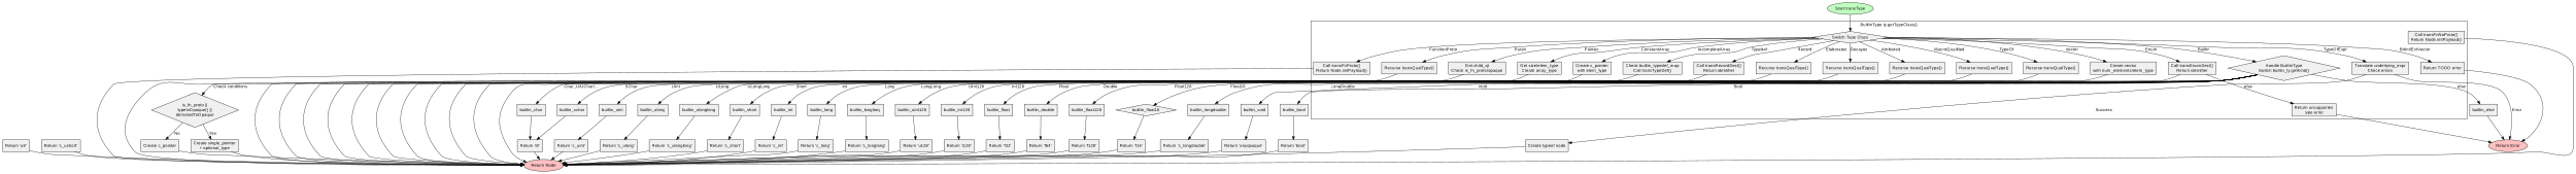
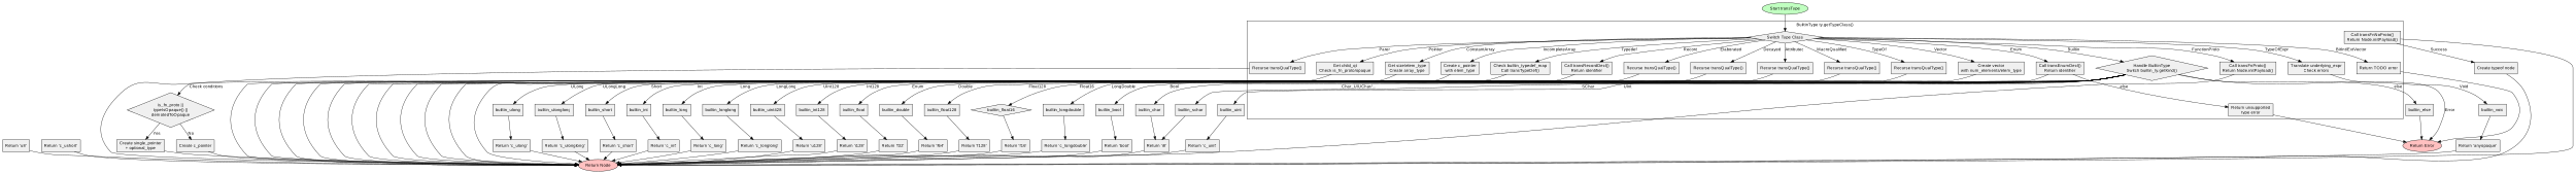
  digraph {
    fontname=Arial
    nodesep=0.5
    ranksep=0.3
    node [fillcolor="#f0f0f0" fontname=Arial shape=box style=filled]
    edge [fontname=Arial]
    n1 [label="Switch Type Class" shape=diamond]
    n2 [label="Handle BuiltinType\nSwitch builtin_ty.getKind()" shape=diamond]
    n3 [label="Call transFnProto()\nReturn Node.initPayload()"]
    n4 [label="Call transFnNoProto()\nReturn Node.initPayload()"]
    n5 [label="Recurse transQualType()"]
    n6 [label="Get child_qt\nCheck is_fn_proto/opaque"]
    n7 [label="Get size/elem_type\nCreate array_type"]
    n8 [label="Create c_pointer\nwith elem_type"]
    n9 [label="Check builtin_typedef_map\nCall transTypeDef()"]
    n10 [label="Call transRecordDecl()\nReturn identifier"]
    n11 [label="Call transEnumDecl()\nReturn identifier"]
    n12 [label="Recurse transQualType()"]
    n13 [label="Recurse transQualType()"]
    n14 [label="Recurse transQualType()"]
    n15 [label="Recurse transQualType()"]
    n16 [label="Recurse transQualType()"]
    n17 [label="Translate underlying_expr\nCheck errors"]
    n18 [label="Create vector\nwith num_elements/elem_type"]
    n19 [label="Return TODO error"]
    n20 [label="Return unsupported\ntype error"]
    builtin_void
    builtin_bool
    builtin_char
    builtin_schar
    builtin_uint
    builtin_ulong
    builtin_ulonglong
    builtin_short
    builtin_int
    builtin_long
    builtin_longlong
-   builtin_uint128
+   builtin_uint128 [label=builtin_uint428]
    builtin_int128
    builtin_float
    builtin_double
    builtin_float128
    builtin_float16 [shape=diamond]
    builtin_longdouble
    builtin_else
    n40 [fillcolor="#ffc0c0" label="Return Node" shape=ellipse]
    n41 [label="is_fn_proto ||\ntypeIsOpaque() ||\ndemotedToOpaque" shape=diamond]
    n42 [fillcolor="#ffc0c0" label="Return Error" shape=ellipse]
    n43 [label="Create typeof node"]
    n44 [fillcolor="#c0ffc0" label="Start transType" shape=ellipse]
    n45 [label="Return 'anyopaque'"]
    n46 [label="Return 'bool'"]
    n47 [label="Return 'i8'"]
    n48 [label="Return 'c_uint'"]
    n49 [label="Return 'c_ulong'"]
    n50 [label="Return 'c_ulonglong'"]
    n51 [label="Return 'c_short'"]
    n52 [label="Return 'c_int'"]
    n53 [label="Return 'c_long'"]
    n54 [label="Return 'c_longlong'"]
    n55 [label="Return 'u128'"]
    n56 [label="Return 'i128'"]
    n57 [label="Return 'f32'"]
    n58 [label="Return 'f64'"]
    n59 [label="Return 'f128'"]
    n60 [label="Return 'f16'"]
    n61 [label="Return 'c_longdouble'"]
    n62 [label="Create single_pointer\n+ optional_type"]
    n63 [label="Create c_pointer"]
    n64 [label="Return 'u8'"]
    n65 [label="Return 'c_ushort'"]
    subgraph cluster_1 {
      label="BuiltinType ty.getTypeClass()"
      n1
      n2
      n3
      n4
      n5
      n6
      n7
      n8
      n9
      n10
      n11
      n12
      n13
      n14
      n15
      n16
      n17
      n18
      n19
      n20
    }
    n1 -> n2 [label=Builtin]
    n1 -> n3 [label=FunctionProto]
    n1 -> n5 [label=Paren]
    n1 -> n6 [label=Pointer]
    n1 -> n7 [label=ConstantArray]
    n1 -> n8 [label=IncompleteArray]
    n1 -> n9 [label=Typedef]
    n1 -> n10 [label=Record]
    n1 -> n11 [label=Enum]
    n1 -> n12 [label=Elaborated]
    n1 -> n13 [label=Decayed]
    n1 -> n14 [label=Attributed]
    n1 -> n15 [label=MacroQualified]
    n1 -> n16 [label=TypeOf]
    n1 -> n17 [label=TypeOfExpr]
    n1 -> n18 [label=Vector]
    n1 -> n19 [label="BitInt/ExtVector"]
    n2 -> builtin_void [label=Void]
    n2 -> builtin_bool [label=Bool]
    n2 -> builtin_char [label="Char_U/UChar/..."]
    n2 -> builtin_schar [label=SChar]
    n2 -> builtin_uint [label=UInt]
    n2 -> builtin_ulong [label=ULong]
    n2 -> builtin_ulonglong [label=ULongLong]
    n2 -> builtin_short [label=Short]
    n2 -> builtin_int [label=Int]
    n2 -> builtin_long [label=Long]
    n2 -> builtin_longlong [label=LongLong]
    n2 -> builtin_uint128 [label=UInt128]
    n2 -> builtin_int128 [label=Int128]
-   n2 -> builtin_float [label=Float]
+   n2 -> builtin_float [label=Enum]
    n2 -> builtin_double [label=Double]
    n2 -> builtin_float128 [label=Float128]
    n2 -> builtin_float16 [label=Float16]
    n2 -> builtin_longdouble [label=LongDouble]
    n2 -> builtin_else [label=else]
    n3 -> n40
    n4 -> n40
    n5 -> n40
    n6 -> n41 [label="Check conditions"]
    n7 -> n40
    n8 -> n40
    n9 -> n40
    n10 -> n40
    n11 -> n20 [label=else]
    n11 -> n40
    n12 -> n40
    n13 -> n40
    n14 -> n40
    n15 -> n40
    n16 -> n40
    n17 -> n42 [label=Error]
-   n17 -> n43 [label=Success]
+   n4 -> n43 [label=Success]
    n18 -> n40
    n19 -> n42
    n20 -> n42
    builtin_void -> n45
    builtin_bool -> n46
    builtin_char -> n47
    builtin_schar -> n47
    builtin_uint -> n48
    builtin_ulong -> n49
    builtin_ulonglong -> n50
    builtin_short -> n51
    builtin_int -> n52
    builtin_long -> n53
    builtin_longlong -> n54
    builtin_uint128 -> n55
    builtin_int128 -> n56
    builtin_float -> n57
    builtin_double -> n58
    builtin_float128 -> n59
    builtin_float16 -> n60
    builtin_longdouble -> n61
    builtin_else -> n42
    n41 -> n62 [label=Yes]
    n41 -> n63 [label=No]
    n43 -> n40
    n44 -> n1
    n45 -> n40
    n46 -> n40
    n47 -> n40
    n48 -> n40
    n49 -> n40
    n50 -> n40
    n51 -> n40
    n52 -> n40
    n53 -> n40
    n54 -> n40
    n55 -> n40
    n56 -> n40
    n57 -> n40
    n58 -> n40
    n59 -> n40
    n60 -> n40
    n61 -> n40
    n62 -> n40
    n63 -> n40
    n64 -> n40
    n65 -> n40
  }
